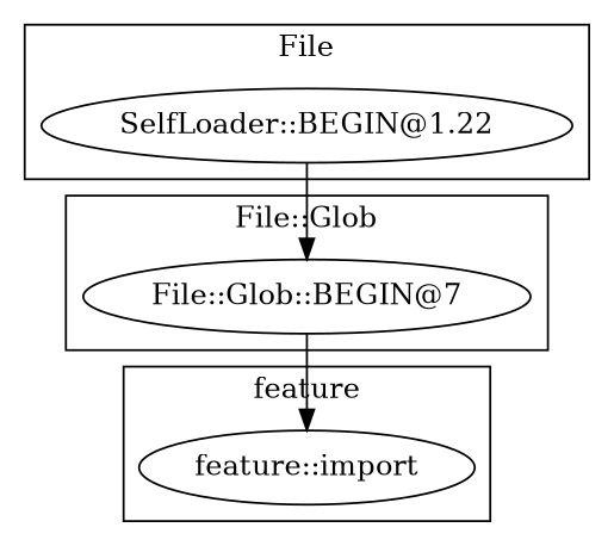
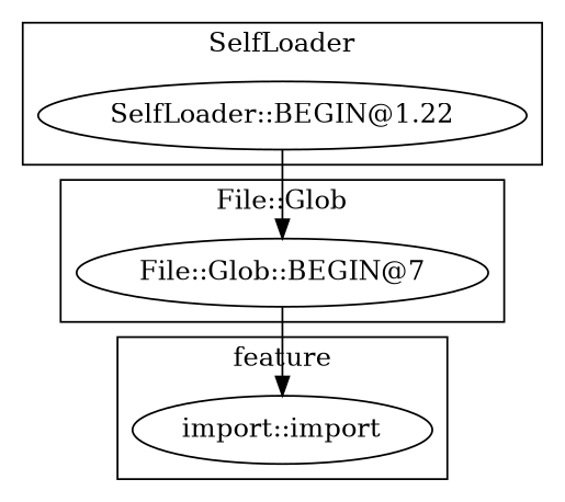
  digraph {
    "SelfLoader::BEGIN@1.22"
    "File::Glob::BEGIN@7"
-   "feature::import"
+   "feature::import" [label="import::import"]
    subgraph cluster_1 {
-     label=File
+     label=SelfLoader
      "SelfLoader::BEGIN@1.22"
    }
    subgraph cluster_2 {
      label="File::Glob"
      "File::Glob::BEGIN@7"
    }
    subgraph cluster_3 {
      label=feature
      "feature::import"
    }
    "SelfLoader::BEGIN@1.22" -> "File::Glob::BEGIN@7"
    "File::Glob::BEGIN@7" -> "feature::import"
  }
